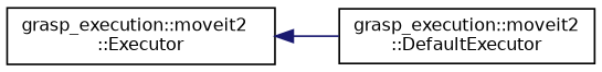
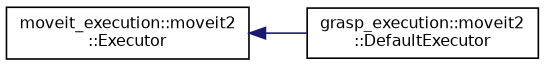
  digraph {
    rankdir=LR
    node [color=black fillcolor=white fontname=Helvetica fontsize=10 shape=record style=filled]
-   n1 [height=0.2 label="grasp_execution::moveit2\l::Executor" width=0.4]
+   n1 [height=0.2 label="moveit_execution::moveit2\l::Executor" width=0.4]
    n2 [height=0.2 label="grasp_execution::moveit2\l::DefaultExecutor" width=0.4]
    n1 -> n2 [color=midnightblue dir=back fontname=Helvetica fontsize=10 labelfontname=Helvetica labelfontsize=10 style=solid]
  }
